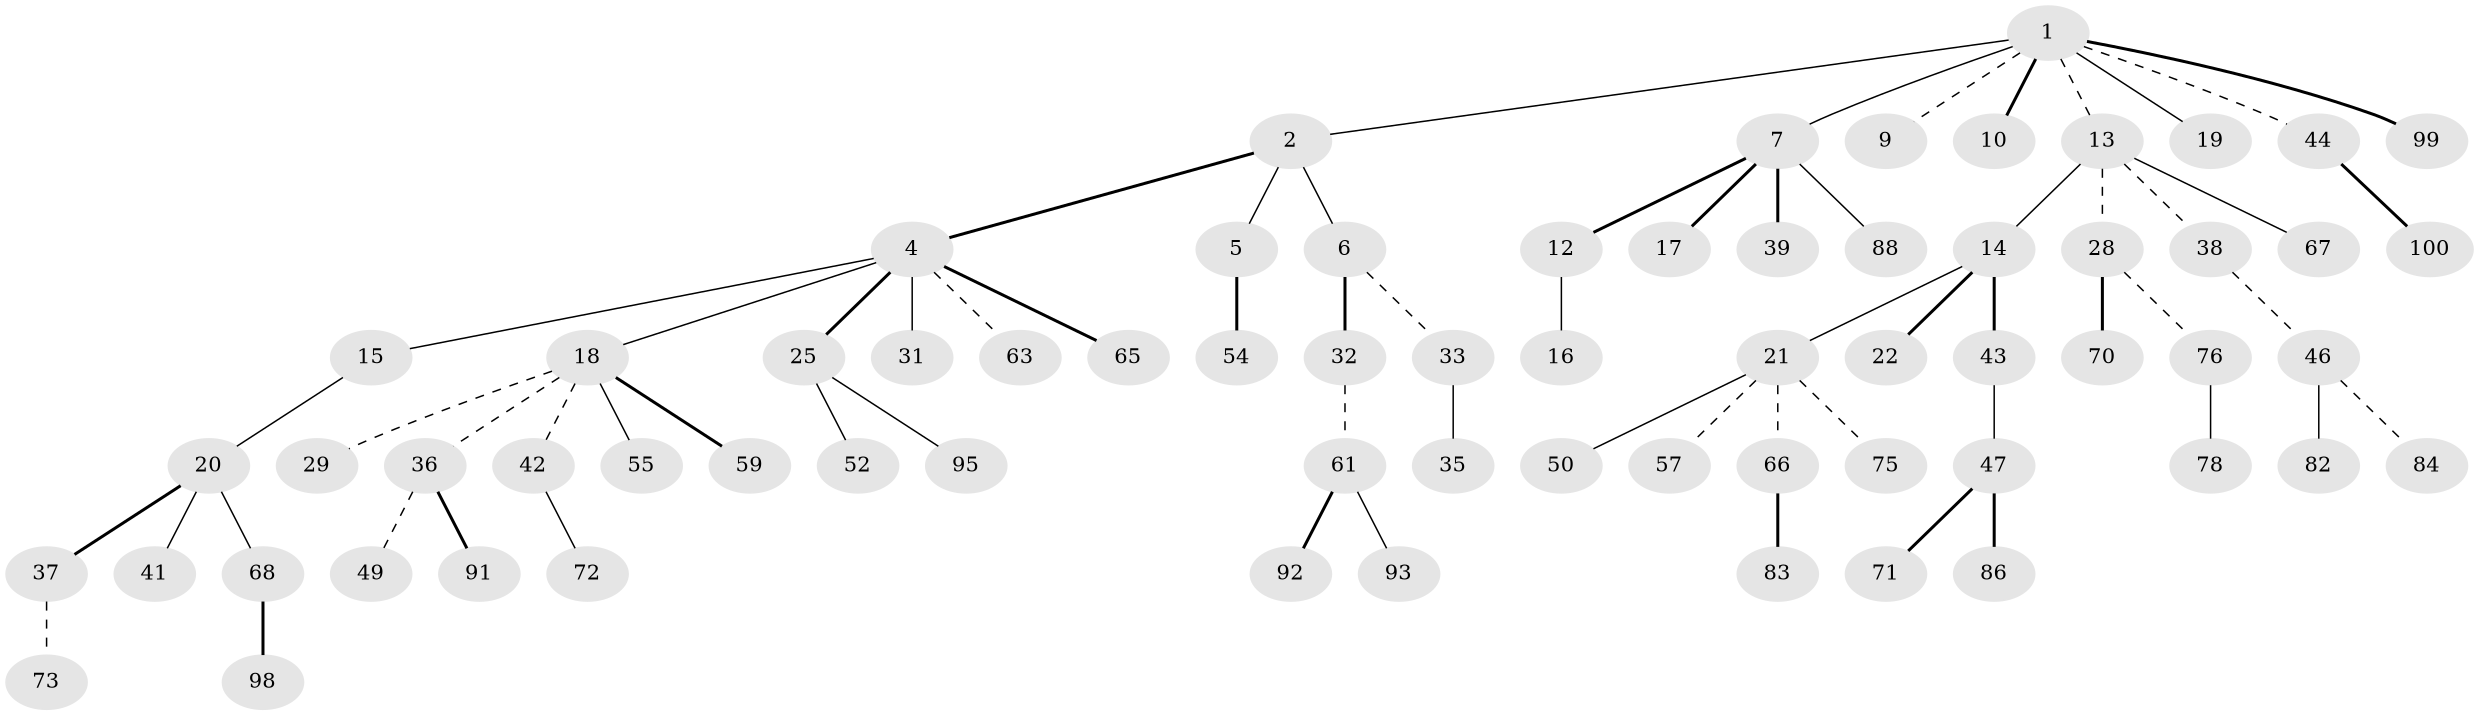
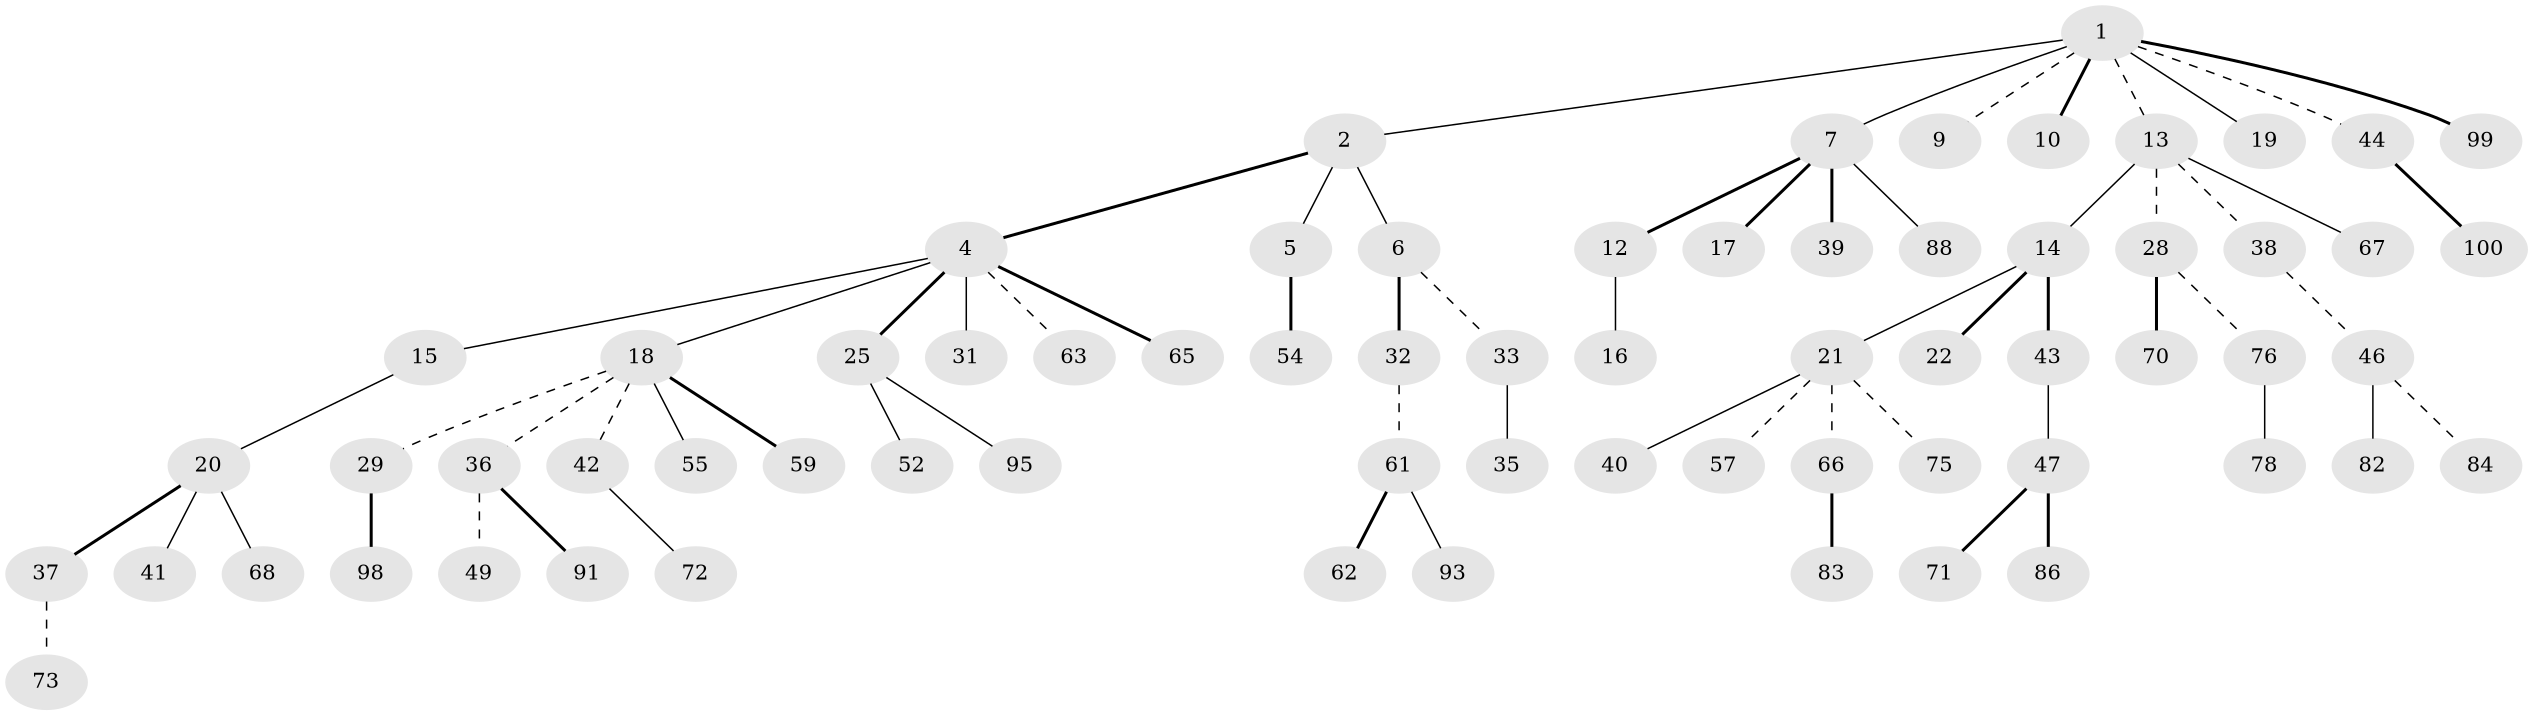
  graph {
    node [color=gray90 style=filled]
    edge [style=solid]
    1 [super="+3"]
    2 [super="+87"]
    7 [super="+8"]
    9 [super="+56"]
    10 [super="+40"]
    13 [super="+26"]
    19
    44 [super="+58"]
    99
    4 [super="+24"]
    5 [super="+34"]
    6 [super="+11"]
    12 [super="+85"]
    17
    39
    88
    14 [super="+94"]
    28 [super="+48"]
    38
    67
    100
    15
    18 [super="+23"]
    25 [super="+30"]
    31
    63
    65
    54
    32 [super="+53"]
    33
    20
    29 [super="+45"]
    36 [super="+79"]
    42
    55
    59
    52
    95
    61 [super="+81"]
    35 [super="+80"]
    16 [super="+27"]
    21 [super="+62"]
    22
    43 [super="+97"]
    70
    76 [super="+96"]
    46 [super="+77"]
-   50 [super="+64"]
+   50 [super="+64" label=40]
    57
    66 [super="+89"]
    75
    47 [super="+60"]
    37 [super="+69"]
    41 [super="+51"]
    68 [super="+73"]
    98
    49
    91
    72
    n60 [label=73]
    83
    78
-   92
+   92 [label=62]
    93
    82
    84
    71
    86 [super="+90"]
    1 -- 2
    1 -- 7
    1 -- 9 [style=dashed]
    1 -- 10 [style=bold]
    1 -- 13 [style=dashed]
    1 -- 19
    1 -- 44 [style=dashed]
    1 -- 99 [style=bold]
    2 -- 4 [style=bold]
    2 -- 5
    2 -- 6
    7 -- 12 [style=bold]
    7 -- 17 [style=bold]
    7 -- 39 [style=bold]
    7 -- 88
    13 -- 14
    13 -- 28 [style=dashed]
    13 -- 38 [style=dashed]
    13 -- 67
    44 -- 100 [style=bold]
    4 -- 15
    4 -- 18
    4 -- 25 [style=bold]
    4 -- 31
    4 -- 63 [style=dashed]
    4 -- 65 [style=bold]
    5 -- 54 [style=bold]
    6 -- 32 [style=bold]
    6 -- 33 [style=dashed]
    12 -- 16
    14 -- 21
    14 -- 22 [style=bold]
    14 -- 43 [style=bold]
    28 -- 70 [style=bold]
    28 -- 76 [style=dashed]
    38 -- 46 [style=dashed]
    15 -- 20
    18 -- 29 [style=dashed]
    18 -- 36 [style=dashed]
    18 -- 42 [style=dashed]
    18 -- 55
    18 -- 59 [style=bold]
    25 -- 52
    25 -- 95
    32 -- 61 [style=dashed]
    33 -- 35
    20 -- 37 [style=bold]
    20 -- 41
    20 -- 68
-   68 -- 98 [style=bold]
+   29 -- 98 [style=bold]
    36 -- 49 [style=dashed]
    36 -- 91 [style=bold]
    42 -- 72
    61 -- 92 [style=bold]
    61 -- 93
    21 -- 50
    21 -- 57 [style=dashed]
    21 -- 66 [style=dashed]
    21 -- 75 [style=dashed]
    43 -- 47
    76 -- 78
    46 -- 82
    46 -- 84 [style=dashed]
    66 -- 83 [style=bold]
    47 -- 71 [style=bold]
    47 -- 86 [style=bold]
    37 -- n60 [style=dashed]
  }
